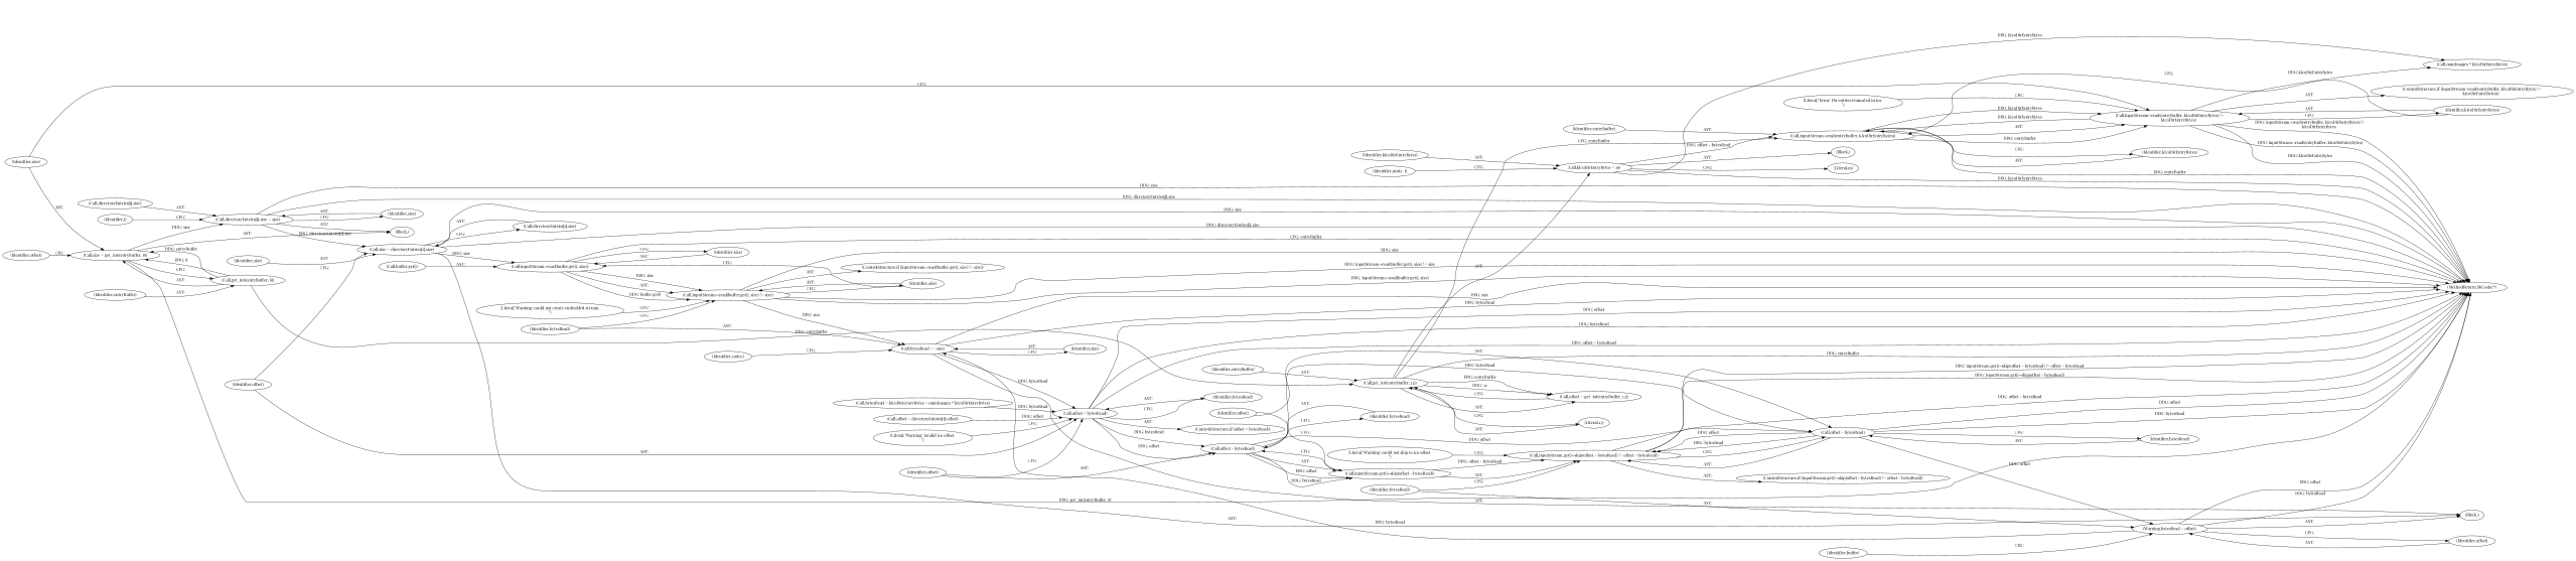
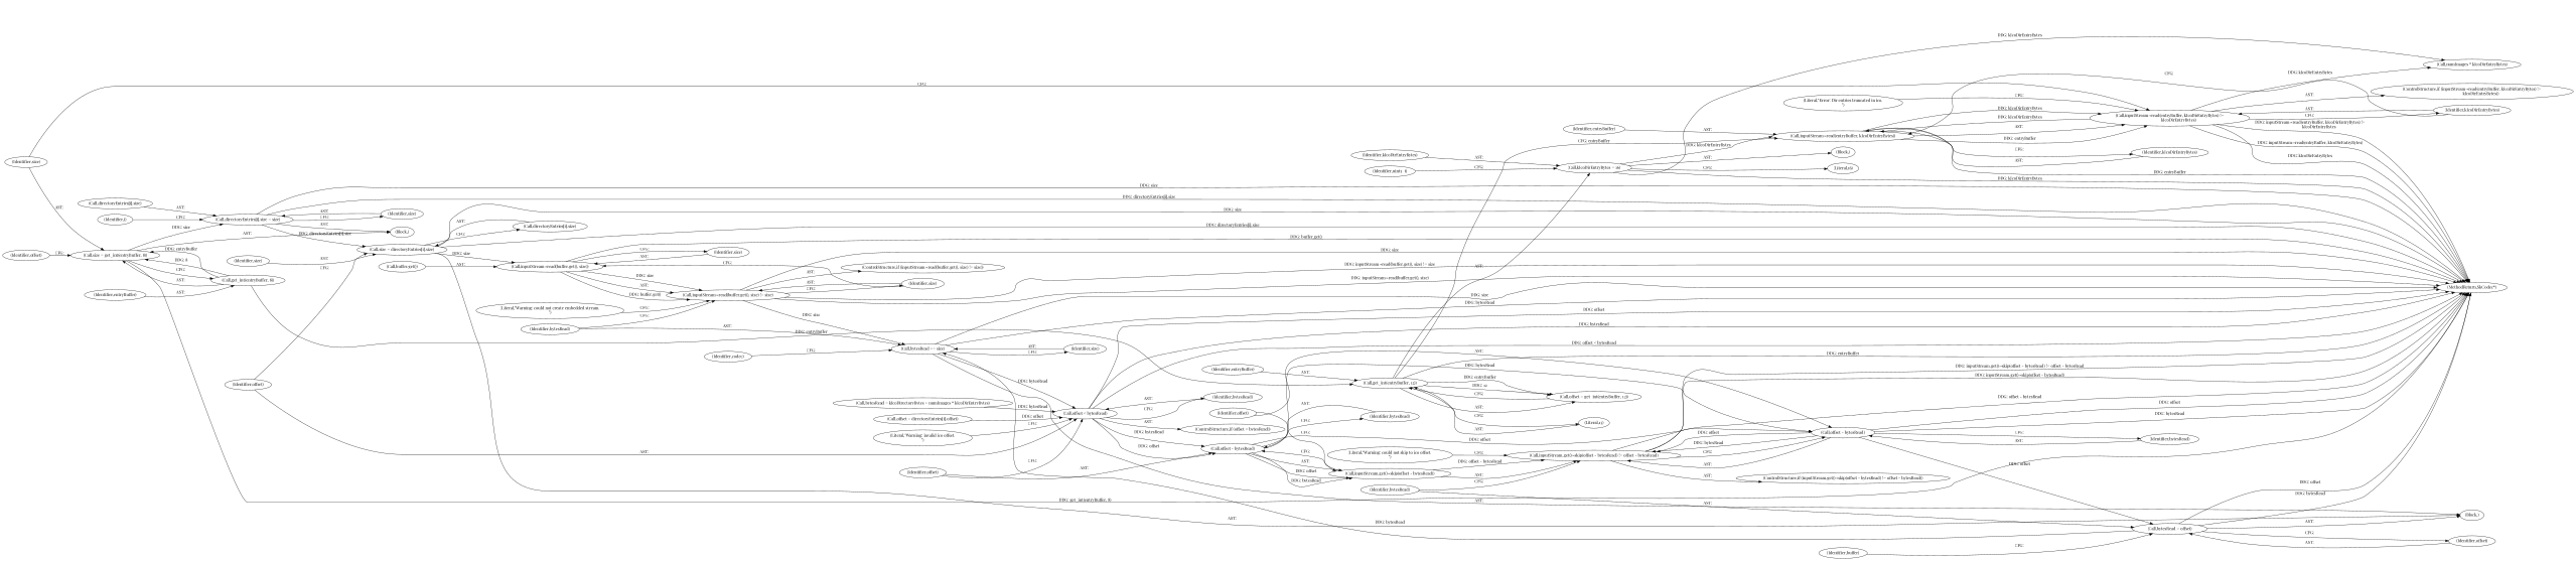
  digraph {
    fontname="Playfair Display"
    rankdir=LR
    node [fontname="Playfair Display"]
    edge [fontname="Playfair Display"]
    n1 [label="(Call,inputStream->read(buffer.get(), size))"]
    n2 [label="(Call,inputStream->read(buffer.get(), size) != size)"]
    n3 [label="(MethodReturn,SkCodec*)"]
    n4 [label="(Identifier,size)"]
    n5 [label="(Call,bytesRead += size)"]
    n6 [label="(Identifier,size)"]
    n7 [label="(ControlStructure,if (inputStream->read(buffer.get(), size) != size))"]
    n8 [label="(Call,size = directoryEntries[i].size)"]
    n9 [label="(Call,directoryEntries[i].size)"]
    n10 [label="(Block,)"]
    n11 [label="(Call,directoryEntries[i].size = size)"]
    n12 [label="(Block,)"]
    n13 [label="(Identifier,size)"]
    n14 [label="(Call,size = get_int(entryBuffer, 8))"]
    n15 [label="(Call,get_int(entryBuffer, 8))"]
    n16 [label="(Call,get_int(entryBuffer, 12))"]
    n17 [label="(Call,inputStream->read(entryBuffer, kIcoDirEntryBytes))"]
    n18 [label="(Call,offset = get_int(entryBuffer, 12))"]
    n19 [label="(Literal,13)"]
    n20 [label="(Call,kIcoDirEntryBytes = 16)"]
    n21 [label="(Call,inputStream->read(entryBuffer, kIcoDirEntryBytes) !=\n                kIcoDirEntryBytes)"]
    n22 [label="(Identifier,kIcoDirEntryBytes)"]
    n23 [label="(Identifier,kIcoDirEntryBytes)"]
    n24 [label="(ControlStructure,if (inputStream->read(entryBuffer, kIcoDirEntryBytes) !=\n                kIcoDirEntryBytes))"]
    n25 [label="(Call,numImages * kIcoDirEntryBytes)"]
    n26 [label="(Literal,16)"]
    n27 [label="(Block,)"]
    n28 [label="(Call,offset < bytesRead)"]
    n29 [label="(Identifier,size)"]
    n30 [label="(Call,offset - bytesRead)"]
    n31 [label="(ControlStructure,if (offset < bytesRead))"]
    n32 [label="(Identifier,bytesRead)"]
    n33 [label="(Call,inputStream.get()->skip(offset - bytesRead))"]
    n34 [label="(Call,offset - bytesRead)"]
    n35 [label="(Identifier,bytesRead)"]
    n36 [label="(Call,inputStream.get()->skip(offset - bytesRead) != offset - bytesRead)"]
-   n37 [label="(Warning,bytesRead = offset)"]
+   n37 [label="(Call,bytesRead = offset)"]
    n38 [label="(Identifier,bytesRead)"]
    n39 [label="(ControlStructure,if (inputStream.get()->skip(offset - bytesRead) != offset - bytesRead))"]
    n40 [label="(Identifier,offset)"]
    n41 [label="(Identifier,i)"]
    n42 [label="(Call,bytesRead = kIcoDirectoryBytes + numImages * kIcoDirEntryBytes)"]
    n43 [label="(Identifier,buffer)"]
    n44 [label="(Identifier,bytesRead)"]
    n45 [label="(Identifier,offset)"]
    n46 [label="(Identifier,size)"]
    n47 [label="(Call,directoryEntries[i].size)"]
    n48 [label="(Identifier,entryBuffer)"]
    n49 [label="(Identifier,offset)"]
    n50 [label="(Identifier,entryBuffer)"]
    n51 [label="(Identifier,offset)"]
    n52 [label="(Identifier,codec)"]
    n53 [label="(Identifier,uint5_t)"]
    n54 [label="(Call,buffer.get())"]
    n55 [label="(Identifier,entryBuffer)"]
    n56 [label="(Identifier,offset)"]
    n57 [label="(Identifier,kIcoDirEntryBytes)"]
    n58 [label="(Call,offset = directoryEntries[i].offset)"]
    n59 [label="(Identifier,size)"]
    n60 [label="(Literal,\"Warning: invalid ico offset.\n\")"]
    n61 [label="(Literal,\"Error: Dir entries truncated in ico.\n\")"]
    n62 [label="(Identifier,bytesRead)"]
    n63 [label="(Literal,\"Warning: could not create embedded stream.\n\")"]
    n64 [label="(Literal,\"Warning: could not skip to ico offset.\n\")"]
    n1 -> n2 [label="AST: "]
    n1 -> n2 [label="DDG: buffer.get()"]
    n1 -> n2 [label="DDG: size"]
-   n1 -> n3 [label="CFG: entryBuffer"]
+   n1 -> n3 [label="DDG: buffer.get()"]
    n1 -> n4 [label="CFG: "]
    n2 -> n3 [label="DDG: size"]
    n2 -> n3 [label="DDG: inputStream->read(buffer.get(), size) != size"]
    n2 -> n3 [label="DDG: inputStream->read(buffer.get(), size)"]
    n2 -> n5 [label="DDG: size"]
    n2 -> n6 [label="CFG: "]
    n2 -> n7 [label="AST: "]
    n4 -> n1 [label="AST: "]
    n5 -> n3 [label="DDG: size"]
    n5 -> n3 [label="DDG: bytesRead"]
    n5 -> n10 [label="AST: "]
    n5 -> n28 [label="DDG: bytesRead"]
    n5 -> n29 [label="CFG: "]
    n6 -> n1 [label="CFG: "]
    n6 -> n2 [label="AST: "]
    n8 -> n1 [label="DDG: size"]
    n8 -> n3 [label="DDG: directoryEntries[i].size"]
    n8 -> n3 [label="DDG: size"]
    n8 -> n9 [label="CFG: "]
    n8 -> n10 [label="AST: "]
    n9 -> n8 [label="AST: "]
    n11 -> n3 [label="DDG: size"]
    n11 -> n3 [label="DDG: directoryEntries[i].size"]
    n11 -> n8 [label="DDG: directoryEntries[i].size"]
    n11 -> n12 [label="AST: "]
    n11 -> n13 [label="CFG: "]
    n13 -> n11 [label="AST: "]
    n14 -> n3 [label="DDG: get_int(entryBuffer, 8)"]
    n14 -> n11 [label="DDG: size"]
    n14 -> n12 [label="AST: "]
    n14 -> n15 [label="CFG: "]
    n15 -> n14 [label="AST: "]
    n15 -> n14 [label="DDG: entryBuffer"]
    n15 -> n14 [label="DDG: 8"]
    n15 -> n16 [label="DDG: entryBuffer"]
    n16 -> n3 [label="DDG: entryBuffer"]
    n16 -> n17 [label="CFG: entryBuffer"]
    n16 -> n18 [label="AST: "]
    n16 -> n18 [label="DDG: entryBuffer"]
    n16 -> n18 [label="DDG: 12"]
    n16 -> n19 [label="CFG: "]
    n16 -> n20 [label="AST: "]
    n17 -> n3 [label="DDG: entryBuffer"]
    n17 -> n21 [label="AST: "]
    n17 -> n21 [label="DDG: entryBuffer"]
    n17 -> n21 [label="DDG: kIcoDirEntryBytes"]
    n17 -> n22 [label="CFG: "]
    n18 -> n16 [label="CFG: "]
    n19 -> n16 [label="AST: "]
    n20 -> n3 [label="DDG: kIcoDirEntryBytes"]
-   n20 -> n17 [label="DDG: offset - bytesRead"]
+   n20 -> n17 [label="DDG: kIcoDirEntryBytes"]
    n20 -> n25 [label="DDG: kIcoDirEntryBytes"]
    n20 -> n26 [label="CFG: "]
    n20 -> n27 [label="AST: "]
    n21 -> n3 [label="DDG: inputStream->read(entryBuffer, kIcoDirEntryBytes)"]
    n21 -> n3 [label="DDG: kIcoDirEntryBytes"]
    n21 -> n3 [label="DDG: inputStream->read(entryBuffer, kIcoDirEntryBytes) !=\n                kIcoDirEntryBytes"]
    n21 -> n17 [label="DDG: kIcoDirEntryBytes"]
    n21 -> n23 [label="CFG: "]
    n21 -> n24 [label="AST: "]
    n21 -> n25 [label="DDG: kIcoDirEntryBytes"]
    n22 -> n17 [label="AST: "]
    n23 -> n17 [label="CFG: "]
    n23 -> n21 [label="AST: "]
    n28 -> n3 [label="DDG: offset < bytesRead"]
    n28 -> n3 [label="DDG: offset"]
    n28 -> n3 [label="DDG: bytesRead"]
    n28 -> n30 [label="DDG: offset"]
    n28 -> n30 [label="DDG: bytesRead"]
    n28 -> n31 [label="AST: "]
    n28 -> n32 [label="CFG: "]
    n29 -> n5 [label="AST: "]
    n30 -> n33 [label="AST: "]
    n30 -> n33 [label="DDG: offset"]
    n30 -> n33 [label="DDG: bytesRead"]
    n30 -> n34 [label="DDG: offset"]
    n30 -> n34 [label="DDG: bytesRead"]
    n30 -> n35 [label="CFG: "]
    n32 -> n28 [label="AST: "]
    n33 -> n30 [label="CFG: "]
    n33 -> n36 [label="AST: "]
    n33 -> n36 [label="DDG: offset - bytesRead"]
    n34 -> n3 [label="DDG: bytesRead"]
    n34 -> n3 [label="DDG: offset"]
    n34 -> n36 [label="AST: "]
    n34 -> n36 [label="DDG: offset"]
    n34 -> n36 [label="DDG: bytesRead"]
    n34 -> n37 [label="DDG: offset"]
    n34 -> n38 [label="CFG: "]
    n35 -> n30 [label="AST: "]
    n36 -> n3 [label="DDG: inputStream.get()->skip(offset - bytesRead)"]
    n36 -> n3 [label="DDG: offset - bytesRead"]
    n36 -> n3 [label="DDG: inputStream.get()->skip(offset - bytesRead) != offset - bytesRead"]
    n36 -> n34 [label="CFG: "]
    n36 -> n39 [label="AST: "]
    n37 -> n3 [label="DDG: bytesRead"]
    n37 -> n3 [label="DDG: offset"]
    n37 -> n5 [label="DDG: bytesRead"]
    n37 -> n10 [label="AST: "]
    n37 -> n40 [label="CFG: "]
    n38 -> n34 [label="AST: "]
    n40 -> n37 [label="AST: "]
    n41 -> n11 [label="CFG: "]
    n42 -> n28 [label="DDG: bytesRead"]
    n43 -> n37 [label="CFG: "]
    n44 -> n2 [label="CFG: "]
    n44 -> n5 [label="AST: "]
    n45 -> n28 [label="CFG: "]
    n45 -> n30 [label="AST: "]
    n46 -> n14 [label="AST: "]
    n46 -> n21 [label="CFG: "]
    n47 -> n11 [label="AST: "]
    n48 -> n17 [label="AST: "]
    n49 -> n33 [label="CFG: "]
    n49 -> n34 [label="AST: "]
    n50 -> n16 [label="AST: "]
    n51 -> n14 [label="CFG: "]
    n52 -> n5 [label="CFG: "]
    n53 -> n20 [label="CFG: "]
    n54 -> n1 [label="AST: "]
    n55 -> n15 [label="AST: "]
    n56 -> n8 [label="CFG: "]
    n56 -> n28 [label="AST: "]
    n57 -> n20 [label="AST: "]
    n58 -> n28 [label="DDG: offset"]
    n59 -> n8 [label="AST: "]
    n60 -> n28 [label="CFG: "]
    n61 -> n21 [label="CFG: "]
    n62 -> n36 [label="CFG: "]
    n62 -> n37 [label="AST: "]
    n63 -> n2 [label="CFG: "]
    n64 -> n36 [label="CFG: "]
  }
